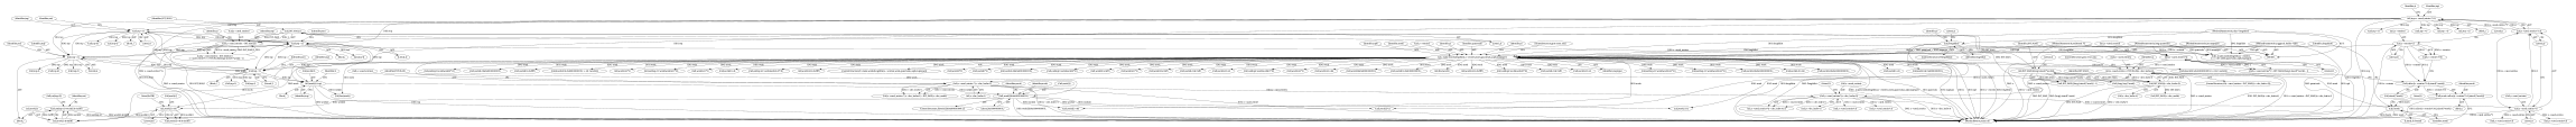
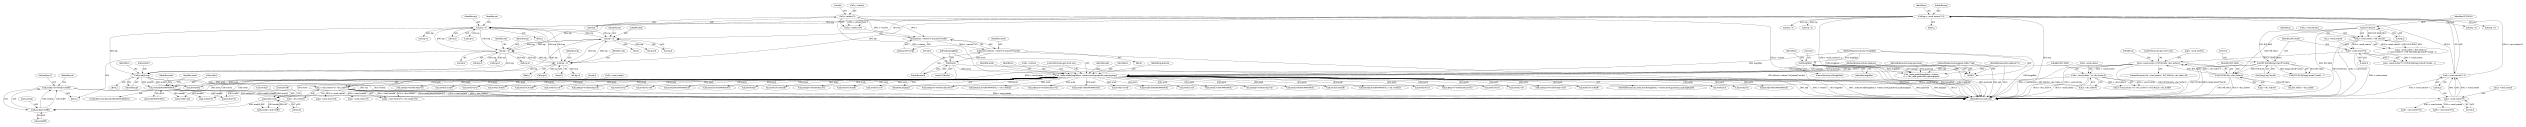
  digraph {
    fontname=Merriweather
    node [fontname=Merriweather]
    edge [fontname=Merriweather]
    n1 [label="(Call,out[top+2]=work[i] & 0xffff)"]
    n2 [label="(Call,work[i] & 0xffff)"]
    n3 [label="(Block,)"]
    n4 [label="(MethodReturn,static int)"]
+   n5 [label="(Literal,0xffff)"]
    n6 [label="(Call,work[i]>>16)"]
    n7 [label="(Literal,16)"]
    n8 [label="(Call,work[i]>>16 & 0x7fff)"]
    n9 [label="(Call,work[i]&0x80000000UL)"]
    n10 [label="(Call,work[i]>>16)"]
    n11 [label="(Call,work[i]*2)"]
    n12 [label="(Literal,0x80000000UL)"]
    n13 [label="(ControlStructure,if(work[i]&0x80000000UL))"]
    n14 [label="(Call,work[i]*2)"]
    n15 [label="(Call,work[i]=top)"]
    n16 [label="(Call,free(work))"]
    n17 [label="(Block,)"]
    n18 [label="(Identifier,top)"]
    n19 [label="(Call,top-=3)"]
    n20 [label="(Call,top-=2)"]
    n21 [label="(Call,top-=4)"]
    n22 [label="(Call,top-=3)"]
    n23 [label="(Call,top+2)"]
    n24 [label="(Call,top+1)"]
    n25 [label="(Block,)"]
    n26 [label="(Literal,3)"]
    n27 [label="(Literal,2)"]
    n28 [label="(Block,)"]
    n29 [label="(Call,top+1)"]
    n30 [label="(Call,top+1)"]
    n31 [label="(Call,top+2)"]
    n32 [label="(Call,top+3)"]
    n33 [label="(Literal,4)"]
    n34 [label="(Block,)"]
    n35 [label="(Call,top+2)"]
    n36 [label="(Call,top+1)"]
    n37 [label="(Literal,3)"]
    n38 [label="(Call,top=s->used_entries*3-2)"]
    n39 [label="(Call,s->used_entries*3-2)"]
    n40 [label="(Call,top-=3)"]
    n41 [label="(Call,top-=4)"]
    n42 [label="(Call,top-=3)"]
    n43 [label="(Call,top-=2)"]
    n44 [label="(Block,)"]
    n45 [label="(Literal,2)"]
    n46 [label="(Call,s->used_entries*3)"]
    n47 [label="(Call,s->used_entries*2)"]
    n48 [label="(Call,s->used_entries*2)"]
    n49 [label="(Literal,3)"]
    n50 [label="(Call,s->used_entries*(s->dec_leafw+1))"]
    n51 [label="(Call,s->used_entries*2)"]
    n52 [label="(Call,s->used_entries*2)"]
    n53 [label="(Call,s->used_entries*(s->dec_leafw+1)-2)"]
    n54 [label="(Call,s->dec_leafw+1)"]
    n55 [label="(Call,s->used_entries > INT_MAX/(s->dec_leafw+1))"]
    n56 [label="(Call,INT_MAX/(s->dec_leafw+1))"]
    n57 [label="(Call,s->used_entries * (s->dec_leafw+1))"]
    n58 [label="(ControlStructure,if (s->used_entries > INT_MAX/(s->dec_leafw+1)))"]
    n59 [label="(Call,s->dec_leafw+1)"]
    n60 [label="(Call,INT_MAX/s->dec_nodeb)"]
    n61 [label="(Call,s->dec_leafw+1)"]
    n62 [label="(Call,s->used_entries * (s->dec_leafw+1) > INT_MAX/s->dec_nodeb)"]
    n63 [label="(Call,s->used_entries > INT_MAX/2)"]
    n64 [label="(Call,s->used_entries*2)"]
    n65 [label="(Call,s->used_entries > INT_MAX/2 ||\n      s->used_entries*2 > INT_MAX/((long) sizeof(*work)) - 1)"]
    n66 [label="(Call,INT_MAX/2)"]
    n67 [label="(Call,INT_MAX/((long) sizeof(*work)))"]
    n68 [label="(Literal,2)"]
    n69 [label="(Literal,2)"]
    n70 [label="(Call,s->used_entries*2 > INT_MAX/((long) sizeof(*work)) - 1)"]
    n71 [label="(Call,(long) top(*work))"]
    n72 [label="(Call,INT_MAX/((long) sizeof(*work)) - 1)"]
    n73 [label="(Call,_make_words(lengthlist,s->entries,work,quantvals,s,opb,maptype))"]
    n74 [label="(Call,work[i]>>8)"]
    n75 [label="(Call,work[i] & 0x80000000UL)"]
    n76 [label="(Call,out[top]=work[work[i]*2])"]
    n77 [label="(Call,work[i+1]&0x80000000UL)"]
    n78 [label="(Call,work[i] & 0xffff)"]
    n79 [label="(Call,((work[i] & 0x80000000UL) >> 16) | work[i])"]
    n80 [label="(Call,work[i+1]*2)"]
    n81 [label="(Call,out[top+1]=work[work[i+1]*2])"]
    n82 [label="(Call,work[i+1]*2)"]
    n83 [label="(Call,work[i]>>8)"]
    n84 [label="(Call,out[top+1]=work[work[i+1]*2])"]
    n85 [label="(Call,work[i+1] & 0xffff)"]
    n86 [label="(ControlStructure,if(_make_words(lengthlist,s->entries,work,quantvals,s,opb,maptype)))"]
    n87 [label="(Call,work[i]*2)"]
    n88 [label="(Call,work[i]*2)"]
    n89 [label="(Call,work[i+1]&0x80000000UL)"]
    n90 [label="(Call,out[top]=work[work[i]*2])"]
    n91 [label="(Call,work[i] & 0xff)"]
    n92 [label="(Call,work[i+1]*2)"]
    n93 [label="(Call,work[i] & 0xff)"]
    n94 [label="(Call,work[i+1] & 0xff)"]
    n95 [label="(Call,work[i+1]>>8)"]
    n96 [label="(Call,out[top]=work[work[i]*2])"]
    n97 [label="(Call,work[i+1]*2)"]
    n98 [label="(Call,work[i+1]>>16)"]
    n99 [label="(Call,work[i]&0x80000000UL)"]
    n100 [label="(Call,work[i] & 0x80000000UL)"]
    n101 [label="(Call,free(work))"]
    n102 [label="(Call,work[i+1] & 0xffff)"]
    n103 [label="(Call,out[top]=work[work[i]*2])"]
    n104 [label="(Call,work[i+1] & 0xff)"]
    n105 [label="(Call,work[i+1]>>8)"]
    n106 [label="(Identifier,maptype)"]
    n107 [label="(Call,out[top+1]=work[work[i+1]*2])"]
    n108 [label="(Call,((work[i] & 0x80000000UL) >> 24) | work[i])"]
    n109 [label="(Call,out[top+1]=work[work[i+1]*2])"]
    n110 [label="(Call,work[i+1]&0x80000000UL)"]
    n111 [label="(Call,work[i+1]>>16)"]
    n112 [label="(Call,work[i+1]&0x80000000UL)"]
    n113 [label="(Call,!lengthlist)"]
    n114 [label="(Identifier,lengthlist)"]
    n115 [label="(Call,_make_words(lengthlist,s->entries,\n\t\t   s->dec_table,quantvals,s,opb,maptype))"]
    n116 [label="(ControlStructure,if (!lengthlist))"]
    n117 [label="(MethodParameterIn,char *lengthlist)"]
    1000104
    n119 [label="(Call,s->entries*2)"]
    n120 [label="(Call,calloc((s->entries*2+1),sizeof(*work)))"]
    n121 [label="(Literal,2)"]
    n122 [label="(Call,s->entries*2+1)"]
    n123 [label="(Call,work=calloc((s->entries*2+1),sizeof(*work)))"]
    n124 [label="(Call,sizeof(*work))"]
    n125 [label="(Call,!work)"]
    n126 [label="(Literal,if (!work))"]
    n127 [label="(Identifier,work)"]
    n128 [label="(Block,)"]
    n129 [label="(MethodParameterIn,long quantvals)"]
    n130 [label="(MethodParameterIn,codebook *s)"]
    n131 [label="(MethodParameterIn,oggpack_buffer *opb)"]
    n132 [label="(MethodParameterIn,int maptype)"]
    n133 [label="(Identifier,INT_MAX)"]
    n134 [label="(Identifier,s)"]
    n135 [label="(Identifier,s)"]
    n136 [label="(Call,s->used_entries)"]
    n137 [label="(Identifier,out)"]
    n138 [label="(Identifier,i)"]
    n139 [label="(Identifier,INT_MAX)"]
    n140 [label="(Call,work[i])"]
    n141 [label="(Identifier,out)"]
    n142 [label="(ControlStructure,goto error_out;)"]
    n143 [label="(Identifier,INT_MAX)"]
    n144 [label="(Literal,1)"]
    n145 [label="(Identifier,out)"]
    n146 [label="(Literal,0x7fff)"]
    n147 [label="(Identifier,work)"]
    n148 [label="(Call,s->used_entries)"]
    n149 [label="(Call,s->entries)"]
    n150 [label="(Identifier,s)"]
    n151 [label="(Literal,1)"]
    n152 [label="(Call,s->used_entries)"]
    n153 [label="(Identifier,s)"]
    n154 [label="(Identifier,quantvals)"]
    n155 [label="(Call,s->used_entries)"]
    n156 [label="(Identifier,top)"]
    n157 [label="(Identifier,top)"]
    n158 [label="(Literal,1)"]
    n159 [label="(Identifier,out)"]
    n160 [label="(Identifier,lengthlist)"]
    n161 [label="(Call,s->used_entries)"]
    n162 [label="(Identifier,work)"]
    n163 [label="(Identifier,s)"]
    n164 [label="(Call,work[i])"]
    n165 [label="(Call,s->entries)"]
    n166 [label="(Literal,2)"]
    n167 [label="(Call,s->used_entries)"]
    n168 [label="(Identifier,top)"]
    n169 [label="(Identifier,work)"]
    n170 [label="(ControlStructure,goto error_out;)"]
    n171 [label="(Identifier,opb)"]
    n172 [label="(Identifier,top)"]
    n173 [label="(Identifier,INT_MAX)"]
    n174 [label="(Call,work[i])"]
    n175 [label="(Call,work[i])"]
    n176 [label="(Identifier,out)"]
    n177 [label="(Identifier,top)"]
    n178 [label="(Identifier,s)"]
    n179 [label="(Identifier,work)"]
    n180 [label="(Call,out[top+2])"]
    n181 [label="(Literal,1)"]
    n1 -> n2 [label="CFG: "]
    n1 -> n3 [label="AST: "]
    n1 -> n4 [label="DDG: work[i] & 0xffff"]
    n1 -> n4 [label="DDG: out[top+2]"]
    n2 -> n1 [label="AST: "]
    n2 -> n1 [label="DDG: work[i]"]
    n2 -> n1 [label="DDG: 0xffff"]
+   n2 -> n5 [label="CFG: "]
+   n5 -> n2 [label="AST: "]
    n6 -> n2 [label="DDG: work[i]"]
    n6 -> n7 [label="CFG: "]
    n6 -> n8 [label="AST: "]
    n6 -> n8 [label="DDG: work[i]"]
    n6 -> n8 [label="DDG: 16"]
    n7 -> n6 [label="AST: "]
    n9 -> n4 [label="DDG: work[i]&0x80000000UL"]
    n9 -> n6 [label="DDG: work[i]"]
    n9 -> n10 [label="DDG: work[i]"]
    n9 -> n11 [label="DDG: work[i]"]
    n9 -> n12 [label="CFG: "]
    n9 -> n13 [label="AST: "]
    n9 -> n14 [label="DDG: work[i]"]
    n12 -> n9 [label="AST: "]
    n15 -> n4 [label="DDG: work[i]"]
    n15 -> n4 [label="DDG: top"]
    n15 -> n9 [label="DDG: work[i]"]
    n15 -> n16 [label="DDG: work[i]"]
    n15 -> n17 [label="AST: "]
    n15 -> n18 [label="CFG: "]
    n18 -> n15 [label="AST: "]
    n19 -> n15 [label="DDG: top"]
    n19 -> n20 [label="DDG: top"]
    n19 -> n21 [label="DDG: top"]
    n19 -> n22 [label="DDG: top"]
    n19 -> n23 [label="DDG: top"]
    n19 -> n24 [label="DDG: top"]
    n19 -> n25 [label="AST: "]
    n19 -> n26 [label="CFG: "]
    n20 -> n15 [label="DDG: top"]
    n20 -> n19 [label="DDG: top"]
    n20 -> n21 [label="DDG: top"]
    n20 -> n22 [label="DDG: top"]
    n20 -> n27 [label="CFG: "]
    n20 -> n28 [label="AST: "]
    n20 -> n29 [label="DDG: top"]
    n21 -> n3 [label="AST: "]
    n21 -> n15 [label="DDG: top"]
    n21 -> n19 [label="DDG: top"]
    n21 -> n20 [label="DDG: top"]
    n21 -> n22 [label="DDG: top"]
    n21 -> n30 [label="DDG: top"]
    n21 -> n31 [label="DDG: top"]
    n21 -> n32 [label="DDG: top"]
    n21 -> n33 [label="CFG: "]
    n22 -> n15 [label="DDG: top"]
    n22 -> n19 [label="DDG: top"]
    n22 -> n20 [label="DDG: top"]
    n22 -> n21 [label="DDG: top"]
    n22 -> n34 [label="AST: "]
    n22 -> n35 [label="DDG: top"]
    n22 -> n36 [label="DDG: top"]
    n22 -> n37 [label="CFG: "]
    n26 -> n19 [label="AST: "]
    n27 -> n20 [label="AST: "]
    n33 -> n21 [label="AST: "]
    n37 -> n22 [label="AST: "]
    n38 -> n4 [label="DDG: top"]
    n38 -> n4 [label="DDG: s->used_entries*3-2"]
    n38 -> n19 [label="DDG: top"]
    n38 -> n20 [label="DDG: top"]
    n38 -> n21 [label="DDG: top"]
    n38 -> n22 [label="DDG: top"]
    n38 -> n39 [label="CFG: "]
    n38 -> n40 [label="DDG: top"]
    n38 -> n41 [label="DDG: top"]
    n38 -> n42 [label="DDG: top"]
    n38 -> n43 [label="DDG: top"]
    n38 -> n44 [label="AST: "]
-   n46 -> n4 [label="DDG: s->used_entries*3"]
+   n39 -> n4 [label="DDG: s->used_entries*3"]
    n39 -> n38 [label="AST: "]
    n39 -> n38 [label="DDG: s->used_entries*3"]
    n39 -> n38 [label="DDG: 2"]
    n39 -> n45 [label="CFG: "]
    n45 -> n39 [label="AST: "]
    n45 -> n46 [label="CFG: "]
    n46 -> n39 [label="AST: "]
    n46 -> n39 [label="DDG: s->used_entries"]
    n46 -> n39 [label="DDG: 3"]
    n46 -> n47 [label="DDG: s->used_entries"]
    n46 -> n48 [label="DDG: s->used_entries"]
    n46 -> n49 [label="CFG: "]
    n49 -> n46 [label="AST: "]
    n50 -> n4 [label="DDG: s->used_entries"]
    n50 -> n4 [label="DDG: s->dec_leafw+1"]
    n50 -> n46 [label="DDG: s->used_entries"]
    n50 -> n51 [label="DDG: s->used_entries"]
    n50 -> n52 [label="DDG: s->used_entries"]
    n50 -> n53 [label="AST: "]
    n50 -> n53 [label="DDG: s->used_entries"]
    n50 -> n53 [label="DDG: s->dec_leafw+1"]
    n50 -> n54 [label="CFG: "]
    n54 -> n50 [label="AST: "]
    n55 -> n4 [label="DDG: s->used_entries"]
    n55 -> n4 [label="DDG: INT_MAX/(s->dec_leafw+1)"]
    n55 -> n4 [label="DDG: s->used_entries > INT_MAX/(s->dec_leafw+1)"]
    n55 -> n50 [label="DDG: s->used_entries"]
    n55 -> n56 [label="CFG: "]
    n55 -> n57 [label="DDG: s->used_entries"]
    n55 -> n58 [label="AST: "]
    n56 -> n4 [label="DDG: INT_MAX"]
    n56 -> n4 [label="DDG: s->dec_leafw+1"]
    n56 -> n55 [label="AST: "]
    n56 -> n55 [label="DDG: INT_MAX"]
    n56 -> n55 [label="DDG: s->dec_leafw+1"]
    n56 -> n59 [label="CFG: "]
    n56 -> n60 [label="DDG: INT_MAX"]
    n57 -> n4 [label="DDG: s->dec_leafw+1"]
    n57 -> n4 [label="DDG: s->used_entries"]
    n57 -> n50 [label="DDG: s->used_entries"]
    n57 -> n61 [label="CFG: "]
    n57 -> n62 [label="AST: "]
    n57 -> n62 [label="DDG: s->used_entries"]
    n57 -> n62 [label="DDG: s->dec_leafw+1"]
    n59 -> n56 [label="AST: "]
    n61 -> n57 [label="AST: "]
    n63 -> n4 [label="DDG: s->used_entries"]
    n63 -> n4 [label="DDG: INT_MAX/2"]
    n63 -> n64 [label="DDG: s->used_entries"]
    n63 -> n65 [label="AST: "]
    n63 -> n65 [label="DDG: s->used_entries"]
    n63 -> n65 [label="DDG: INT_MAX/2"]
    n64 -> n4 [label="DDG: s->used_entries"]
    n64 -> n55 [label="DDG: s->used_entries"]
    n64 -> n69 [label="CFG: "]
    n64 -> n70 [label="AST: "]
    n64 -> n70 [label="DDG: s->used_entries"]
    n64 -> n70 [label="DDG: 2"]
    n65 -> n63 [label="CFG: "]
    n66 -> n4 [label="DDG: INT_MAX"]
    n66 -> n56 [label="DDG: INT_MAX"]
    n66 -> n63 [label="AST: "]
    n66 -> n63 [label="DDG: INT_MAX"]
    n66 -> n63 [label="DDG: 2"]
    n66 -> n67 [label="CFG: INT_MAX"]
    n66 -> n68 [label="CFG: "]
    n67 -> n4 [label="DDG: INT_MAX"]
    n67 -> n4 [label="DDG: (long) sizeof(*work)"]
    n67 -> n56 [label="DDG: INT_MAX"]
    n67 -> n71 [label="CFG: "]
    n67 -> n72 [label="AST: "]
    n67 -> n72 [label="DDG: INT_MAX"]
    n67 -> n72 [label="DDG: (long) sizeof(*work)"]
    n68 -> n66 [label="AST: "]
    n69 -> n64 [label="AST: "]
    n71 -> n67 [label="AST: "]
    n73 -> n2 [label="DDG: work"]
    n73 -> n4 [label="DDG: _make_words(lengthlist,s->entries,work,quantvals,s,opb,maptype)"]
    n73 -> n4 [label="DDG: quantvals"]
    n73 -> n4 [label="DDG: maptype"]
    n73 -> n4 [label="DDG: s"]
    n73 -> n4 [label="DDG: opb"]
    n73 -> n4 [label="DDG: s->entries"]
    n73 -> n4 [label="DDG: lengthlist"]
    n73 -> n6 [label="DDG: work"]
    n73 -> n9 [label="DDG: work"]
    n73 -> n10 [label="DDG: work"]
    n73 -> n11 [label="DDG: work"]
    n73 -> n14 [label="DDG: work"]
    n73 -> n16 [label="DDG: work"]
    n73 -> n74 [label="DDG: work"]
    n73 -> n75 [label="DDG: work"]
    n73 -> n76 [label="DDG: work"]
    n73 -> n77 [label="DDG: work"]
    n73 -> n78 [label="DDG: work"]
    n73 -> n79 [label="DDG: work"]
    n73 -> n80 [label="DDG: work"]
    n73 -> n81 [label="DDG: work"]
    n73 -> n82 [label="DDG: work"]
    n73 -> n83 [label="DDG: work"]
    n73 -> n84 [label="DDG: work"]
    n73 -> n85 [label="DDG: work"]
    n73 -> n86 [label="AST: "]
    n73 -> n87 [label="DDG: work"]
    n73 -> n88 [label="DDG: work"]
    n73 -> n89 [label="DDG: work"]
    n73 -> n90 [label="DDG: work"]
    n73 -> n91 [label="DDG: work"]
    n73 -> n92 [label="DDG: work"]
    n73 -> n93 [label="DDG: work"]
    n73 -> n94 [label="DDG: work"]
    n73 -> n95 [label="DDG: work"]
    n73 -> n96 [label="DDG: work"]
    n73 -> n97 [label="DDG: work"]
    n73 -> n98 [label="DDG: work"]
    n73 -> n99 [label="DDG: work"]
    n73 -> n100 [label="DDG: work"]
    n73 -> n101 [label="DDG: work"]
    n73 -> n102 [label="DDG: work"]
    n73 -> n103 [label="DDG: work"]
    n73 -> n104 [label="DDG: work"]
    n73 -> n105 [label="DDG: work"]
    n73 -> n106 [label="CFG: "]
    n73 -> n107 [label="DDG: work"]
    n73 -> n108 [label="DDG: work"]
    n73 -> n109 [label="DDG: work"]
    n73 -> n110 [label="DDG: work"]
    n73 -> n111 [label="DDG: work"]
    n73 -> n112 [label="DDG: work"]
    n106 -> n73 [label="AST: "]
    n113 -> n4 [label="DDG: !lengthlist"]
    n113 -> n4 [label="DDG: lengthlist"]
    n113 -> n73 [label="DDG: lengthlist"]
    n113 -> n114 [label="CFG: "]
    n113 -> n115 [label="DDG: lengthlist"]
    n113 -> n116 [label="AST: "]
    n114 -> n113 [label="AST: "]
    n117 -> n4 [label="DDG: lengthlist"]
    n117 -> n73 [label="DDG: lengthlist"]
    n117 -> n113 [label="DDG: lengthlist"]
    n117 -> n115 [label="DDG: lengthlist"]
    n117 -> 1000104 [label="AST: "]
    n119 -> n4 [label="DDG: s->entries"]
    n119 -> n73 [label="DDG: s->entries"]
    n119 -> n120 [label="DDG: s->entries"]
    n119 -> n120 [label="DDG: 2"]
    n119 -> n121 [label="CFG: "]
    n119 -> n122 [label="AST: "]
    n119 -> n122 [label="DDG: s->entries"]
    n119 -> n122 [label="DDG: 2"]
    n120 -> n123 [label="AST: "]
    n120 -> n123 [label="DDG: s->entries*2+1"]
    n120 -> n124 [label="CFG: "]
    n121 -> n119 [label="AST: "]
    n122 -> n120 [label="CFG: "]
    n123 -> n4 [label="DDG: calloc((s->entries*2+1),sizeof(*work))"]
-   n108 -> n120 [label="CFG: "]
+   n123 -> n120 [label="CFG: "]
    n123 -> n125 [label="DDG: work"]
    n123 -> n128 [label="AST: "]
    n124 -> n120 [label="AST: "]
    n125 -> n4 [label="DDG: work"]
    n125 -> n4 [label="DDG: !work"]
    n125 -> n73 [label="DDG: work"]
    n125 -> n126 [label="AST: "]
    n125 -> n127 [label="CFG: "]
    n127 -> n123 [label="CFG: "]
    n127 -> n125 [label="AST: "]
    n129 -> n4 [label="DDG: quantvals"]
    n129 -> n73 [label="DDG: quantvals"]
    n129 -> n115 [label="DDG: quantvals"]
    n129 -> 1000104 [label="AST: "]
    n130 -> n4 [label="DDG: s"]
    n130 -> n73 [label="DDG: s"]
    n130 -> n115 [label="DDG: s"]
    n130 -> 1000104 [label="AST: "]
    n131 -> n4 [label="DDG: opb"]
    n131 -> n73 [label="DDG: opb"]
    n131 -> n115 [label="DDG: opb"]
    n131 -> 1000104 [label="AST: "]
    n132 -> n73 [label="DDG: maptype"]
    n132 -> n115 [label="DDG: maptype"]
    n132 -> 1000104 [label="AST: "]
    n133 -> n56 [label="AST: "]
    n134 -> n73 [label="CFG: "]
    n135 -> n63 [label="CFG: "]
    n136 -> n57 [label="AST: "]
    n137 -> n20 [label="CFG: "]
    n138 -> n15 [label="CFG: "]
    n139 -> n57 [label="CFG: "]
    n140 -> n2 [label="AST: "]
    n141 -> n1 [label="CFG: "]
    n142 -> n55 [label="CFG: "]
    n143 -> n66 [label="AST: "]
    n144 -> n67 [label="CFG: "]
    n145 -> n21 [label="CFG: "]
    n146 -> n6 [label="CFG: "]
    n147 -> n9 [label="CFG: "]
    n148 -> n63 [label="AST: "]
    n149 -> n73 [label="AST: "]
    n150 -> n73 [label="AST: "]
    n151 -> n113 [label="CFG: "]
    n152 -> n46 [label="AST: "]
    n153 -> n38 [label="CFG: "]
    n154 -> n73 [label="AST: "]
    n155 -> n50 [label="AST: "]
    n156 -> n19 [label="AST: "]
    n157 -> n20 [label="AST: "]
    n158 -> n119 [label="CFG: "]
    n159 -> n22 [label="CFG: "]
    n160 -> n73 [label="AST: "]
    n160 -> n125 [label="CFG: "]
    n161 -> n64 [label="AST: "]
    n162 -> n9 [label="CFG: "]
    n163 -> n113 [label="CFG: "]
    n164 -> n9 [label="AST: "]
    n165 -> n119 [label="AST: "]
    n166 -> n50 [label="CFG: "]
    n167 -> n55 [label="AST: "]
    n168 -> n21 [label="AST: "]
    n169 -> n123 [label="AST: "]
    n170 -> n73 [label="CFG: "]
    n171 -> n73 [label="AST: "]
    n172 -> n22 [label="AST: "]
    n173 -> n64 [label="CFG: "]
    n173 -> n67 [label="AST: "]
    n174 -> n15 [label="AST: "]
    n175 -> n6 [label="AST: "]
    n176 -> n19 [label="CFG: "]
    n177 -> n38 [label="AST: "]
    n178 -> n55 [label="CFG: "]
    n179 -> n73 [label="AST: "]
    n180 -> n1 [label="AST: "]
    n181 -> n125 [label="CFG: "]
  }
